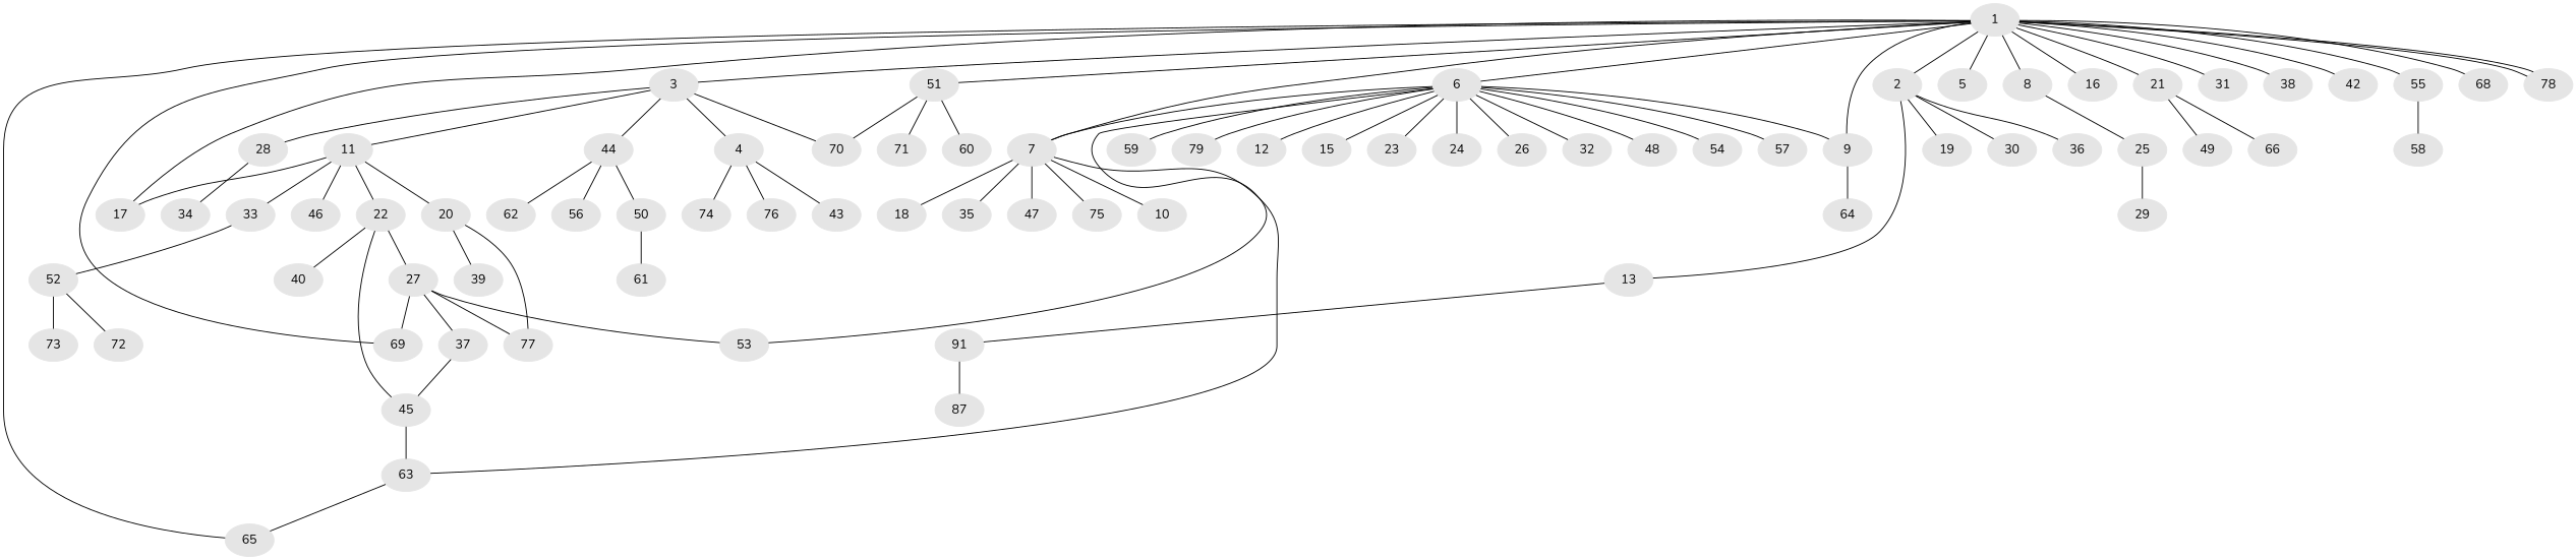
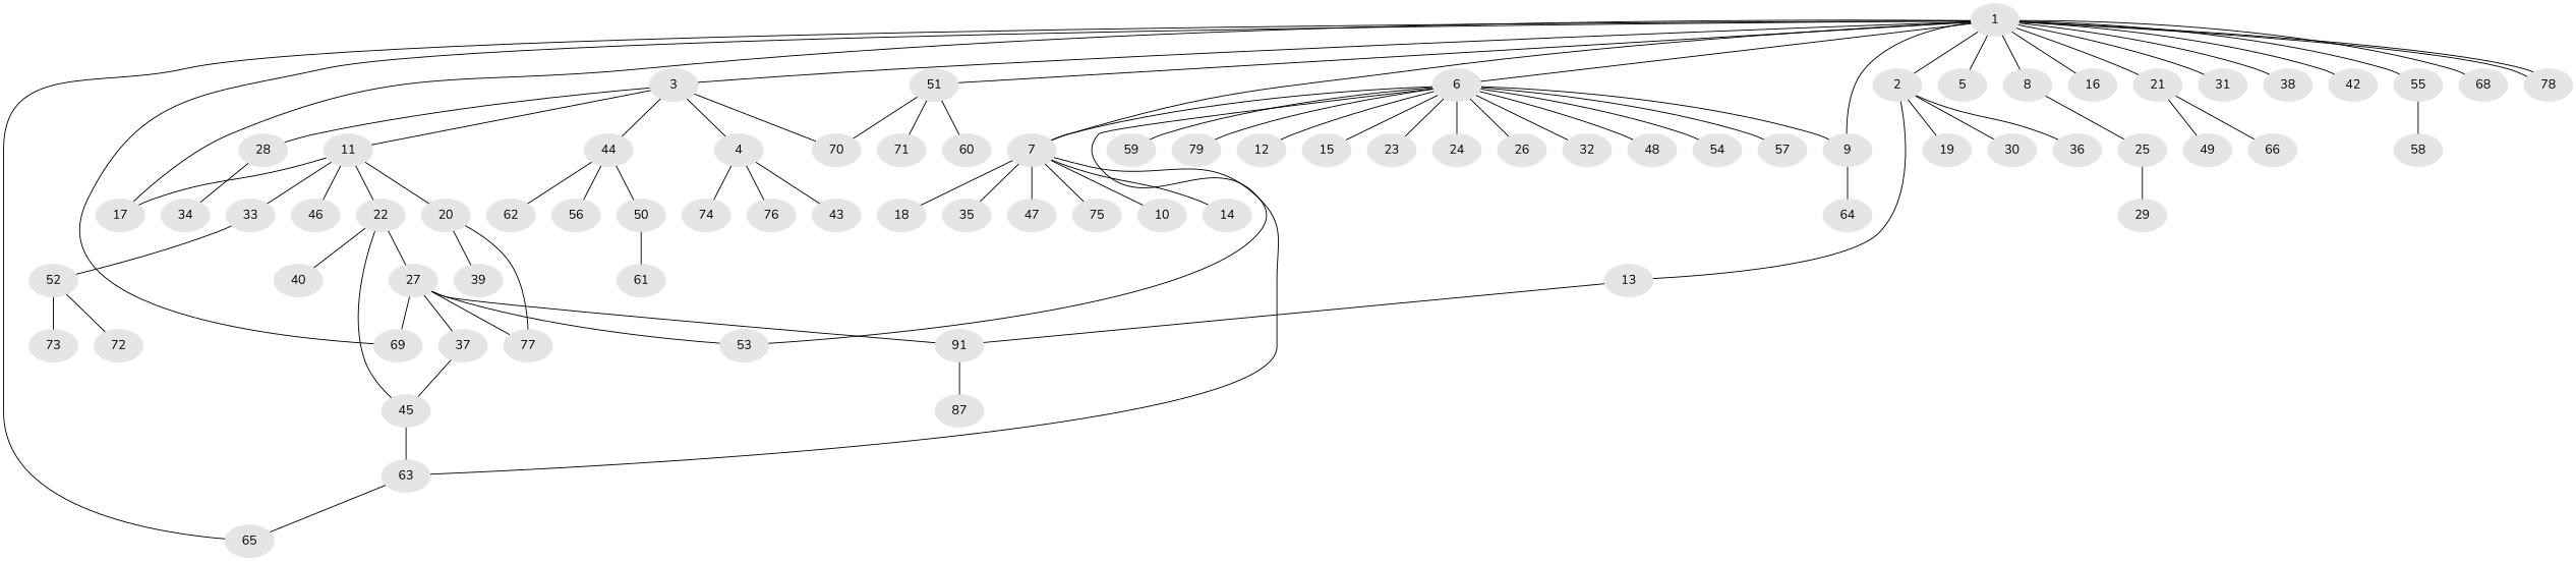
  graph {
    fontname=Nunito
    node [color=gray90 fontname=Nunito style=filled]
    edge [fontname=Nunito]
    1
    2
    3
    5
    6
    7
    8
    9
    16
    17
    21
    31
    38
    42
    51
    55
    65
    68
    69
    78
    13
    19
    30
    36
    4
    11
    28
    44
    70
    12
    15
    23
    24
    26
    32
    48
    53
    54
    57
    59
    79
    10
+   14
    18
    35
    47
    63
    75
    25
    64
    49
    66
    60
    71
    58
    n56 [label=91]
    43
    74
    76
    20
    22
    33
    46
    34
    50
    56
    62
    29
    39
    77
    27
    40
    45
    52
    n75 [label=87]
    37
    72
    73
    61
    1 -- 2
    1 -- 3
    1 -- 5
    1 -- 6
    1 -- 7
    1 -- 8
    1 -- 9
    1 -- 16
    1 -- 17
    1 -- 21
    1 -- 31
    1 -- 38
    1 -- 42
    1 -- 51
    1 -- 55
    1 -- 65
    1 -- 68
    1 -- 69
    1 -- 78
    1 -- 78
    2 -- 13
    2 -- 19
    2 -- 30
    2 -- 36
    3 -- 4
    3 -- 11
    3 -- 28
    3 -- 44
    3 -- 70
    6 -- 7
    6 -- 9
    6 -- 12
    6 -- 15
    6 -- 23
    6 -- 24
    6 -- 26
    6 -- 32
    6 -- 48
    6 -- 53
    6 -- 54
    6 -- 57
    6 -- 59
    6 -- 79
    7 -- 10
+   7 -- 14
    7 -- 18
    7 -- 35
    7 -- 47
    7 -- 63
    7 -- 75
    8 -- 25
    9 -- 64
    21 -- 49
    21 -- 66
    51 -- 70
    51 -- 60
    51 -- 71
    55 -- 58
    13 -- n56
    4 -- 43
    4 -- 74
    4 -- 76
    11 -- 17
    11 -- 20
    11 -- 22
    11 -- 33
    11 -- 46
    28 -- 34
    44 -- 50
    44 -- 56
    44 -- 62
    63 -- 65
    25 -- 29
    n56 -- n75
    20 -- 39
    20 -- 77
    22 -- 27
    22 -- 40
    22 -- 45
    33 -- 52
    50 -- 61
    27 -- 69
    27 -- 53
+   27 -- n56
    27 -- 77
    27 -- 37
    45 -- 63
    52 -- 72
    52 -- 73
    37 -- 45
  }
